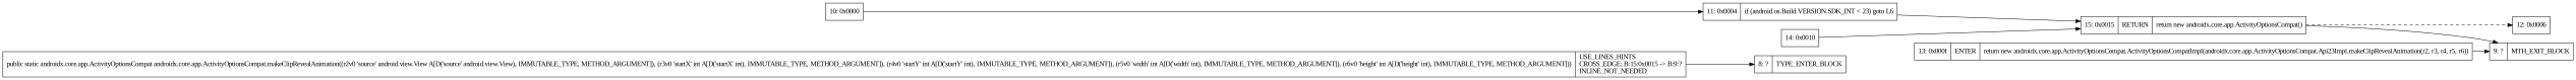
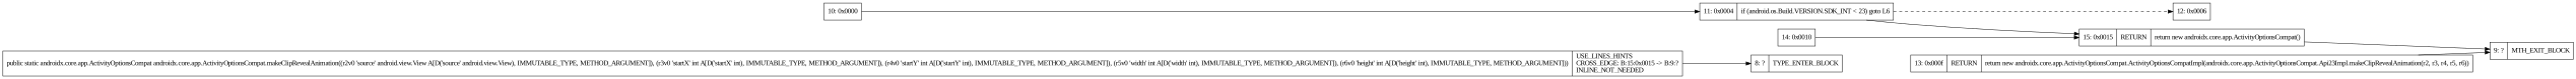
  digraph {
    fontname="Liberation Serif"
    rankdir=LR
    node [fontname="Liberation Serif" shape=record]
    edge [fontname="Liberation Serif"]
    n1 [label="{8\:\ ?|TYPE_ENTER_BLOCK\l}"]
    n2 [label="{10\:\ 0x0000}"]
    n3 [label="{11\:\ 0x0004|if (android.os.Build.VERSION.SDK_INT \< 23) goto L6\l}"]
    n4 [label="{12\:\ 0x0006}"]
    n5 [label="{15\:\ 0x0015|RETURN\l|return new androidx.core.app.ActivityOptionsCompat()\l}"]
    n6 [label="{14\:\ 0x0010}"]
-   n7 [label="{13\:\ 0x000f|ENTER\l|return new androidx.core.app.ActivityOptionsCompat.ActivityOptionsCompatImpl(androidx.core.app.ActivityOptionsCompat.Api23Impl.makeClipRevealAnimation(r2, r3, r4, r5, r6))\l}"]
+   n7 [label="{13\:\ 0x000f|RETURN\l|return new androidx.core.app.ActivityOptionsCompat.ActivityOptionsCompatImpl(androidx.core.app.ActivityOptionsCompat.Api23Impl.makeClipRevealAnimation(r2, r3, r4, r5, r6))\l}"]
    n8 [label="{9\:\ ?|MTH_EXIT_BLOCK\l}"]
    n9 [label="{public static androidx.core.app.ActivityOptionsCompat androidx.core.app.ActivityOptionsCompat.makeClipRevealAnimation((r2v0 'source' android.view.View A[D('source' android.view.View), IMMUTABLE_TYPE, METHOD_ARGUMENT]), (r3v0 'startX' int A[D('startX' int), IMMUTABLE_TYPE, METHOD_ARGUMENT]), (r4v0 'startY' int A[D('startY' int), IMMUTABLE_TYPE, METHOD_ARGUMENT]), (r5v0 'width' int A[D('width' int), IMMUTABLE_TYPE, METHOD_ARGUMENT]), (r6v0 'height' int A[D('height' int), IMMUTABLE_TYPE, METHOD_ARGUMENT]))  | USE_LINES_HINTS\lCROSS_EDGE: B:15:0x0015 \-\> B:9:?\lINLINE_NOT_NEEDED\l}"]
    n2 -> n3
-   n5 -> n4 [style=dashed]
+   n3 -> n4 [style=dashed]
    n3 -> n5
    n5 -> n8
    n6 -> n5
    n7 -> n8
    n9 -> n1
  }
